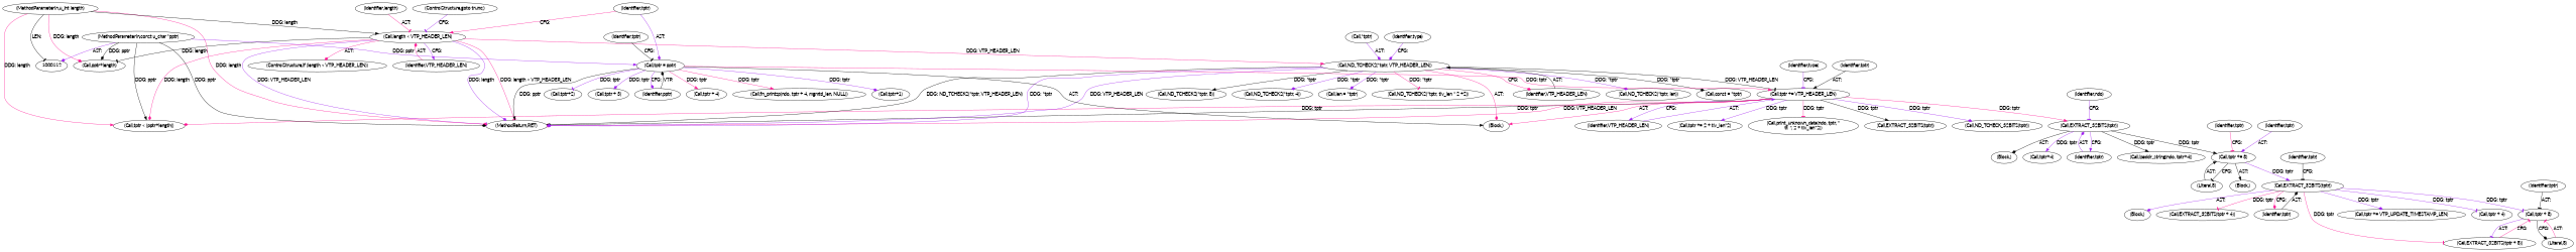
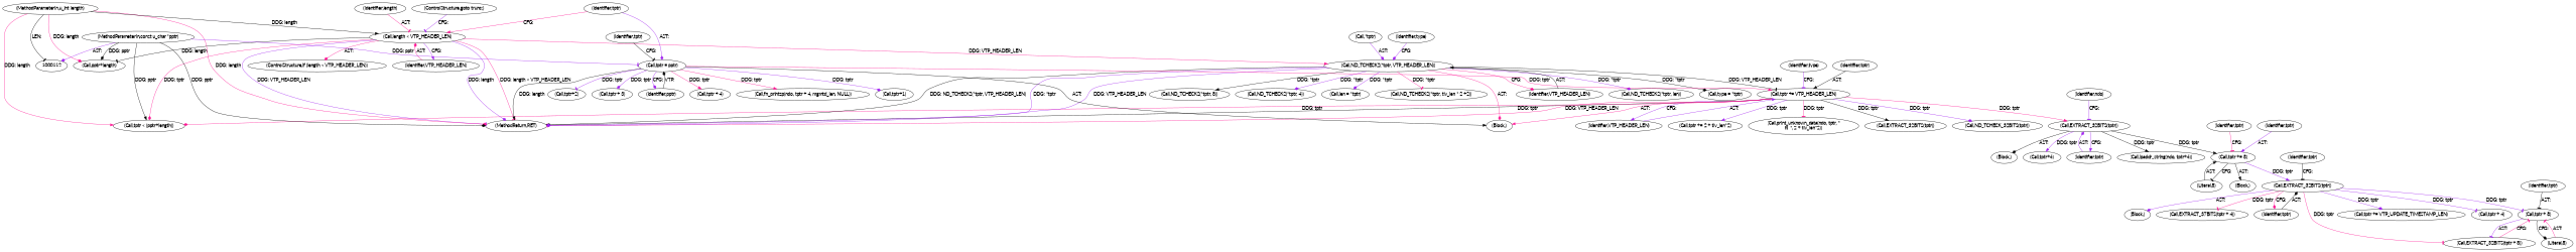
  digraph {
    fontname=Lato
    node [fontname=Lato]
    edge [arrowhead=diamond color=purple fontname=Lato]
    n1 [label="(Call,tptr + 8)"]
    n2 [label="(Call,EXTRACT_32BITS(tptr + 8))"]
    n3 [label="(Literal,8)"]
    n4 [label="(Call,EXTRACT_32BITS(tptr))"]
    n5 [label="(Call,tptr += VTP_UPDATE_TIMESTAMP_LEN)"]
    n6 [label="(Call,tptr + 4)"]
    n7 [label="(Block,)"]
-   n8 [label="(Call,EXTRACT_32BITS(tptr + 4))"]
+   n8 [label="(Call,EXTRACT_37BITS(tptr + 4))"]
    n9 [label="(Identifier,tptr)"]
    n10 [label="(Call,tptr += 8)"]
    n11 [label="(Block,)"]
    n12 [label="(Literal,8)"]
    n13 [label="(Call,EXTRACT_32BITS(tptr))"]
    n14 [label="(Call,tptr+4)"]
    n15 [label="(Call,ipaddr_string(ndo, tptr+4))"]
    n16 [label="(Identifier,tptr)"]
    n17 [label="(Block,)"]
    n18 [label="(Call,tptr += VTP_HEADER_LEN)"]
    n19 [label="(Identifier,VTP_HEADER_LEN)"]
    n20 [label="(Call,tptr += 2 + tlv_len*2)"]
    n21 [label="(Call,print_unknown_data(ndo, tptr, \"\n\t\t  \", 2 + tlv_len*2))"]
    n22 [label="(Call,EXTRACT_32BITS(tptr))"]
    n23 [label="(Call,ND_TCHECK_32BITS(tptr))"]
    n24 [label="(MethodReturn,RET)"]
    n25 [label="(Call,tptr < (pptr+length))"]
    n26 [label="(Block,)"]
    n27 [label="(Call,ND_TCHECK2(*tptr, VTP_HEADER_LEN))"]
    n28 [label="(Call,len = *tptr)"]
    n29 [label="(Call,ND_TCHECK2(*tptr, tlv_len * 2 +2))"]
    n30 [label="(Identifier,VTP_HEADER_LEN)"]
    n31 [label="(Call,ND_TCHECK2(*tptr, len))"]
-   n32 [label="(Call,const = *tptr)"]
+   n32 [label="(Call,type = *tptr)"]
    n33 [label="(Call,ND_TCHECK2(*tptr, 8))"]
    n34 [label="(Call,ND_TCHECK2(*tptr, 4))"]
    n35 [label="(Call,length < VTP_HEADER_LEN)"]
    n36 [label="(Call,pptr+length)"]
    n37 [label="(Identifier,VTP_HEADER_LEN)"]
    n38 [label="(ControlStructure,if (length < VTP_HEADER_LEN))"]
    n39 [label="(MethodParameterIn,u_int length)"]
    1000112
    n41 [label="(Call,tptr = pptr)"]
    n42 [label="(Call,fn_printzp(ndo, tptr + 4, mgmtd_len, NULL))"]
    n43 [label="(Call,tptr+1)"]
    n44 [label="(Call,tptr+2)"]
    n45 [label="(Call,tptr + 3)"]
    n46 [label="(Identifier,pptr)"]
    n47 [label="(Call,tptr + 4)"]
    n48 [label="(MethodParameterIn,const u_char *pptr)"]
    n49 [label="(Identifier,type)"]
    n50 [label="(Identifier,type)"]
    n51 [label="(Identifier,length)"]
    n52 [label="(Identifier,tptr)"]
    n53 [label="(ControlStructure,goto trunc;)"]
    n54 [label="(Identifier,tptr)"]
    n55 [label="(Identifier,tptr)"]
    n56 [label="(Identifier,tptr)"]
    n57 [label="(Identifier,tptr)"]
    n58 [label="(Identifier,tptr)"]
    n59 [label="(Identifier,ndo)"]
    n60 [label="(Identifier,tptr)"]
    n61 [label="(Call,*tptr)"]
    n1 -> n2 [arrowhead=tee label="AST: "]
    n1 -> n3 [color=black label="CFG: "]
    n2 -> n1 [arrowhead=tee color=deeppink label="CFG: "]
    n3 -> n1 [arrowhead=tee color=deeppink label="AST: "]
    n4 -> n1 [arrowhead=tee label="DDG: tptr"]
    n4 -> n2 [arrowhead=tee color=deeppink label="DDG: tptr"]
    n4 -> n5 [label="DDG: tptr"]
    n4 -> n6 [arrowhead=tee label="DDG: tptr"]
    n4 -> n7 [label="AST: "]
    n4 -> n8 [arrowhead=tee color=deeppink label="DDG: tptr"]
    n4 -> n9 [color=deeppink label="CFG: "]
    n9 -> n4 [color=black label="AST: "]
    n10 -> n4 [arrowhead=normal label="DDG: tptr"]
    n10 -> n11 [arrowhead=normal color=black label="AST: "]
    n10 -> n12 [arrowhead=tee color=black label="CFG: "]
    n12 -> n10 [arrowhead=normal color=black label="AST: "]
    n13 -> n10 [arrowhead=normal color=black label="DDG: tptr"]
    n13 -> n14 [arrowhead=normal label="DDG: tptr"]
    n13 -> n15 [arrowhead=normal color=black label="DDG: tptr"]
    n13 -> n16 [arrowhead=normal label="CFG: "]
    n13 -> n17 [color=black label="AST: "]
    n16 -> n13 [label="AST: "]
    n18 -> n13 [arrowhead=normal color=deeppink label="DDG: tptr"]
    n18 -> n19 [arrowhead=normal label="CFG: "]
    n18 -> n20 [arrowhead=normal label="DDG: tptr"]
    n18 -> n21 [arrowhead=tee color=deeppink label="DDG: tptr"]
    n18 -> n22 [arrowhead=normal color=black label="DDG: tptr"]
    n18 -> n23 [label="DDG: tptr"]
    n18 -> n24 [color=black label="DDG: tptr"]
    n18 -> n24 [arrowhead=tee color=deeppink label="DDG: VTP_HEADER_LEN"]
    n18 -> n25 [color=deeppink label="DDG: tptr"]
    n18 -> n26 [arrowhead=normal color=deeppink label="AST: "]
    n19 -> n18 [arrowhead=normal label="AST: "]
    n27 -> n18 [arrowhead=tee color=black label="DDG: VTP_HEADER_LEN"]
    n27 -> n24 [arrowhead=normal color=black label="DDG: ND_TCHECK2(*tptr, VTP_HEADER_LEN)"]
    n27 -> n24 [label="DDG: *tptr"]
    n27 -> n24 [label="DDG: VTP_HEADER_LEN"]
    n27 -> n26 [color=deeppink label="AST: "]
    n27 -> n28 [label="DDG: *tptr"]
    n27 -> n29 [arrowhead=tee color=deeppink label="DDG: *tptr"]
    n27 -> n30 [color=deeppink label="CFG: "]
    n27 -> n31 [label="DDG: *tptr"]
    n27 -> n32 [color=black label="DDG: *tptr"]
    n27 -> n33 [arrowhead=normal color=black label="DDG: *tptr"]
    n27 -> n34 [label="DDG: *tptr"]
    n30 -> n27 [arrowhead=normal color=black label="AST: "]
    n35 -> n24 [label="DDG: length"]
    n35 -> n24 [arrowhead=tee color=deeppink label="DDG: length < VTP_HEADER_LEN"]
    n35 -> n24 [arrowhead=tee label="DDG: VTP_HEADER_LEN"]
-   n35 -> n25 [color=deeppink label="DDG: length"]
+   n35 -> n25 [color=deeppink label="DDG: tptr"]
    n35 -> n27 [arrowhead=normal color=deeppink label="DDG: VTP_HEADER_LEN"]
    n35 -> n36 [arrowhead=tee color=black label="DDG: length"]
    n35 -> n37 [arrowhead=normal label="CFG: "]
    n35 -> n38 [color=deeppink label="AST: "]
    n37 -> n35 [color=deeppink label="AST: "]
    n39 -> n24 [color=deeppink label="DDG: length"]
    n39 -> n25 [arrowhead=normal color=deeppink label="DDG: length"]
    n39 -> n35 [arrowhead=normal color=black label="DDG: length"]
    n39 -> n36 [color=deeppink label="DDG: length"]
    n39 -> 1000112 [arrowhead=tee color=black label="LEN: "]
    n41 -> n18 [arrowhead=normal color=deeppink label="DDG: tptr"]
-   n41 -> n24 [arrowhead=normal color=black label="DDG: pptr"]
+   n41 -> n24 [arrowhead=normal color=black label="DDG: length"]
    n41 -> n26 [arrowhead=normal color=black label="AST: "]
    n41 -> n42 [arrowhead=normal color=deeppink label="DDG: tptr"]
    n41 -> n43 [label="DDG: tptr"]
    n41 -> n44 [arrowhead=tee label="DDG: tptr"]
    n41 -> n45 [label="DDG: tptr"]
    n41 -> n46 [label="CFG: "]
    n41 -> n47 [arrowhead=normal color=deeppink label="DDG: tptr"]
    n46 -> n41 [color=black label="VTP: "]
    n48 -> n24 [color=black label="DDG: pptr"]
    n48 -> n25 [arrowhead=normal color=black label="DDG: pptr"]
    n48 -> n36 [color=black label="DDG: pptr"]
    n48 -> 1000112 [label="AST: "]
-   n48 -> n41 [arrowhead=normal label="DDG: pptr"]
+   n48 -> n41 [arrowhead=tee label="DDG: pptr"]
    n49 -> n27 [label="CFG: "]
    n50 -> n18 [arrowhead=tee label="CFG: "]
    n51 -> n35 [arrowhead=tee color=deeppink label="AST: "]
    n52 -> n10 [arrowhead=tee color=deeppink label="CFG: "]
    n53 -> n35 [arrowhead=tee label="CFG: "]
    n54 -> n10 [arrowhead=normal label="AST: "]
    n55 -> n18 [arrowhead=normal color=black label="AST: "]
    n56 -> n4 [arrowhead=tee color=black label="CFG: "]
    n57 -> n35 [arrowhead=normal color=deeppink label="CFG: "]
    n57 -> n41 [label="AST: "]
    n58 -> n41 [arrowhead=tee color=black label="CFG: "]
    n59 -> n13 [arrowhead=tee label="CFG: "]
    n60 -> n1 [arrowhead=tee color=black label="AST: "]
    n61 -> n27 [label="AST: "]
  }
